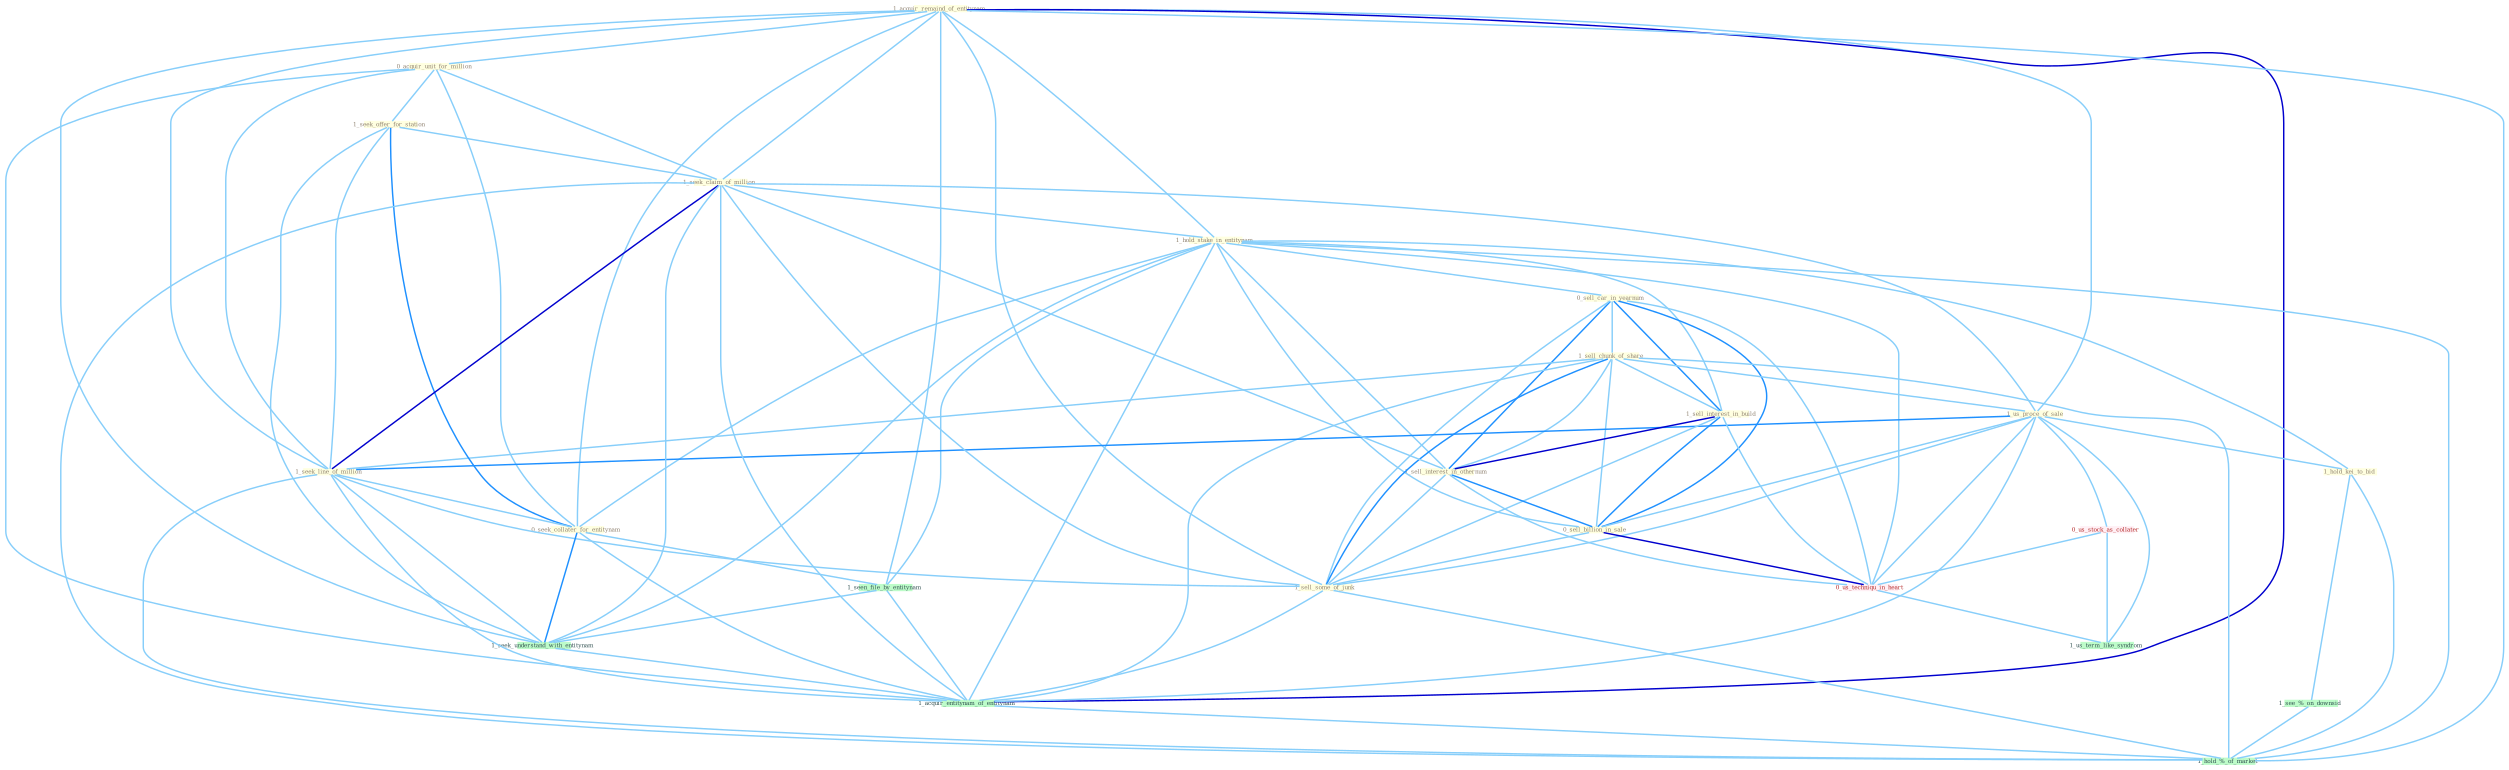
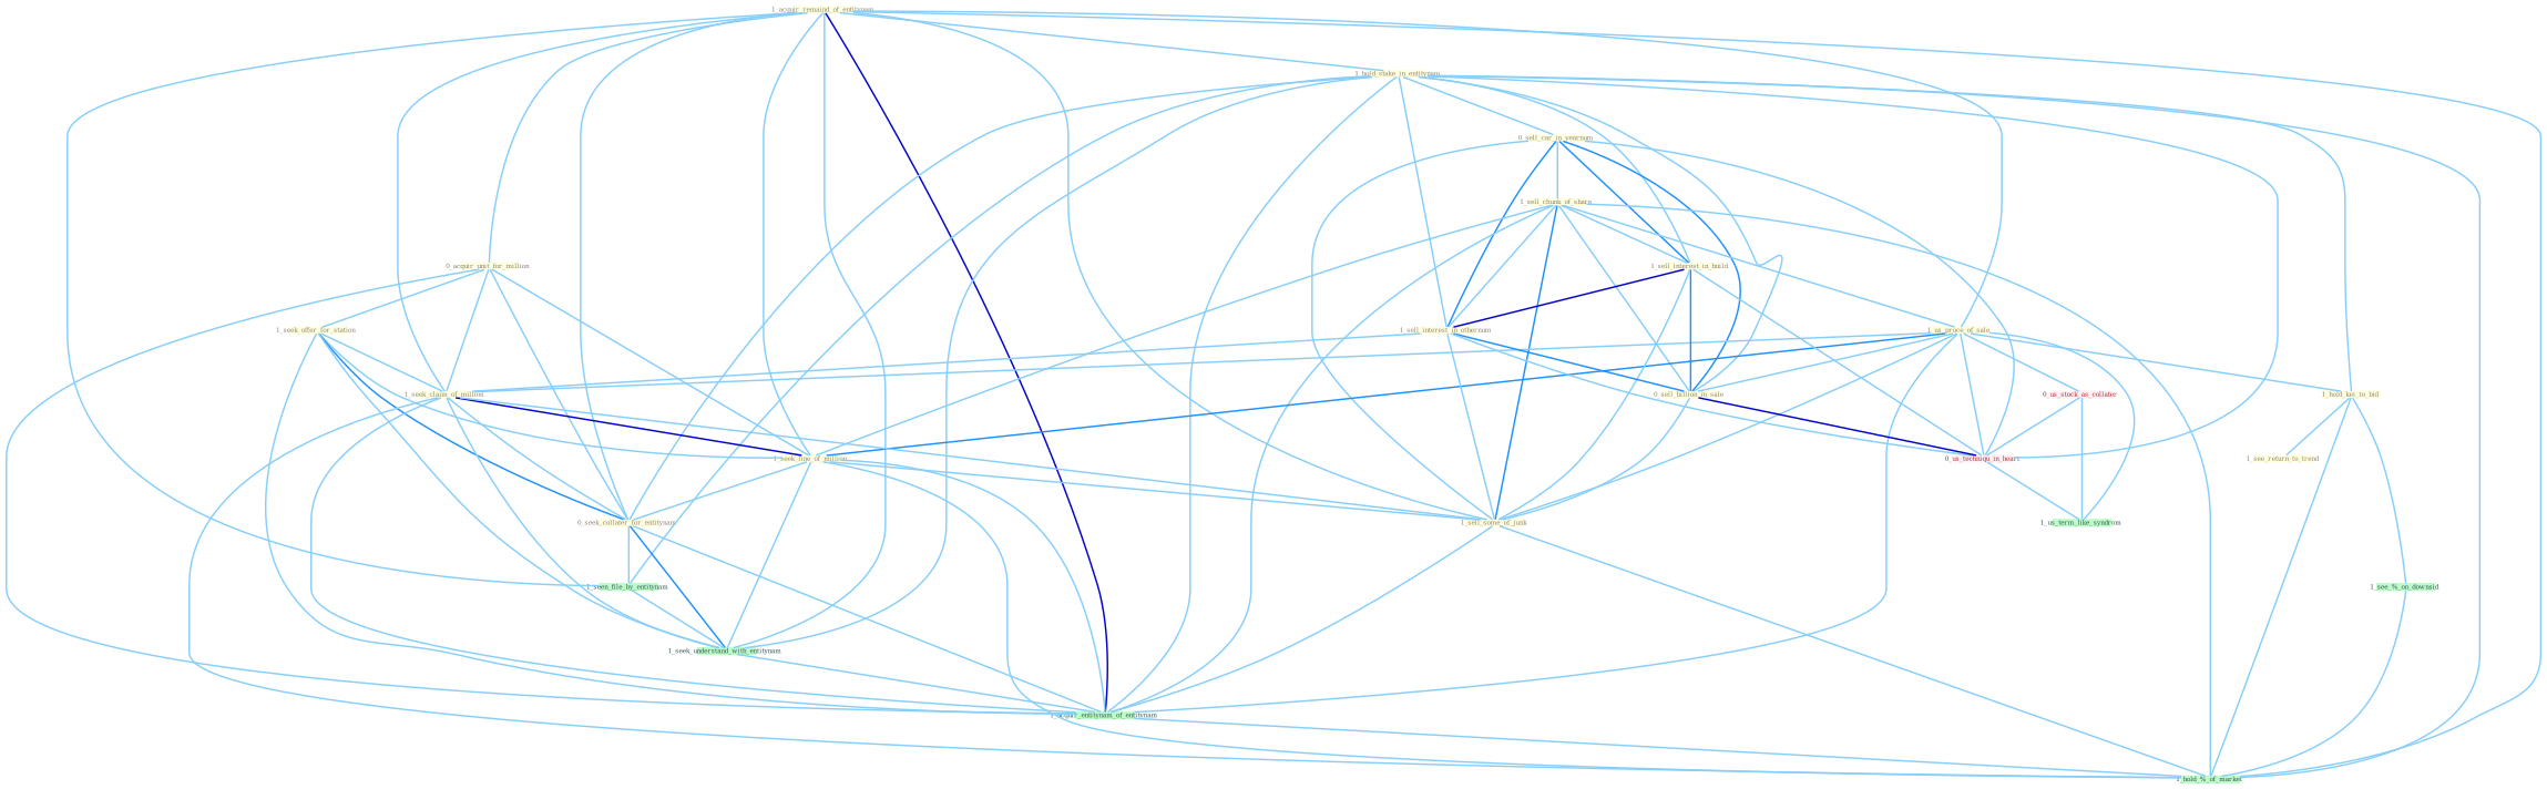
  graph {
    node [color="#ffffe0" fixedsize=true fontcolor="#8b7d6b" fontsize=4 shape=polygon style=filled]
    edge [color="#87cefa" w=1]
    "1_acquir_remaind_of_entitynam " [height=.06 width=.5]
    "0_acquir_unit_for_million " [height=.06 width=.5]
    "1_hold_stake_in_entitynam " [height=.06 width=.5]
    "0_sell_car_in_yearnum " [height=.06 width=.5]
    "1_hold_kei_to_bid " [height=.06 width=.5]
    "1_sell_chunk_of_share " [height=.06 width=.5]
    "1_us_proce_of_sale " [height=.06 width=.5]
+   "1_see_return_to_trend " [height=.06 width=.5]
    "1_sell_interest_in_build " [height=.06 width=.5]
    "1_seek_offer_for_station " [height=.06 width=.5]
    "1_seek_claim_of_million " [height=.06 width=.5]
    "1_seek_line_of_million " [height=.06 width=.5]
    "1_sell_interest_in_othernum " [height=.06 width=.5]
    "0_seek_collater_for_entitynam " [height=.06 width=.5]
    "0_sell_billion_in_sale " [height=.06 width=.5]
    "1_sell_some_of_junk " [height=.06 width=.5]
    "0_us_stock_as_collater " [color="#fff0f5" fontcolor="#b22222" height=.06 width=.5]
    "0_us_techniqu_in_heart " [color="#fff0f5" fontcolor="#b22222" height=.06 width=.5]
    "1_seen_file_by_entitynam " [color="#BDFCC9" fontcolor="#2f4f4f" height=.06 width=.5]
    "1_seek_understand_with_entitynam " [color="#BDFCC9" fontcolor="#2f4f4f" height=.06 width=.5]
    "1_acquir_entitynam_of_entitynam " [color="#BDFCC9" fontcolor="#2f4f4f" height=.06 width=.5]
    "1_hold_%_of_market " [color="#BDFCC9" fontcolor="#2f4f4f" height=.06 width=.5]
    "1_see_%_on_downsid " [color="#BDFCC9" fontcolor="#2f4f4f" height=.06 width=.5]
    "1_us_term_like_syndrom " [color="#BDFCC9" fontcolor="#2f4f4f" height=.06 width=.5]
    subgraph sub_1 {
      "1_acquir_remaind_of_entitynam "
      "0_acquir_unit_for_million "
      "1_hold_stake_in_entitynam "
      "0_sell_car_in_yearnum "
      "1_hold_kei_to_bid "
      "1_sell_chunk_of_share "
      "1_us_proce_of_sale "
+     "1_see_return_to_trend "
      "1_sell_interest_in_build "
      "1_seek_offer_for_station "
      "1_seek_claim_of_million "
      "1_seek_line_of_million "
      "1_sell_interest_in_othernum "
      "0_seek_collater_for_entitynam "
      "0_sell_billion_in_sale "
      "1_sell_some_of_junk "
    }
    subgraph sub_2 {
      "0_us_stock_as_collater "
      "0_us_techniqu_in_heart "
    }
    "1_acquir_remaind_of_entitynam " -- "0_acquir_unit_for_million "
    "1_acquir_remaind_of_entitynam " -- "1_hold_stake_in_entitynam "
    "1_acquir_remaind_of_entitynam " -- "1_us_proce_of_sale "
    "1_acquir_remaind_of_entitynam " -- "1_seek_claim_of_million "
    "1_acquir_remaind_of_entitynam " -- "1_seek_line_of_million "
    "1_acquir_remaind_of_entitynam " -- "0_seek_collater_for_entitynam "
    "1_acquir_remaind_of_entitynam " -- "1_sell_some_of_junk "
    "1_acquir_remaind_of_entitynam " -- "1_seen_file_by_entitynam "
    "1_acquir_remaind_of_entitynam " -- "1_seek_understand_with_entitynam "
    "1_acquir_remaind_of_entitynam " -- "1_acquir_entitynam_of_entitynam " [color="#0000cd" w=3]
    "1_acquir_remaind_of_entitynam " -- "1_hold_%_of_market "
    "0_acquir_unit_for_million " -- "1_seek_offer_for_station "
    "0_acquir_unit_for_million " -- "1_seek_claim_of_million "
    "0_acquir_unit_for_million " -- "1_seek_line_of_million "
    "0_acquir_unit_for_million " -- "0_seek_collater_for_entitynam "
    "0_acquir_unit_for_million " -- "1_acquir_entitynam_of_entitynam "
    "1_hold_stake_in_entitynam " -- "0_sell_car_in_yearnum "
    "1_hold_stake_in_entitynam " -- "1_hold_kei_to_bid "
    "1_hold_stake_in_entitynam " -- "1_sell_interest_in_build "
    "1_hold_stake_in_entitynam " -- "1_sell_interest_in_othernum "
    "1_hold_stake_in_entitynam " -- "0_seek_collater_for_entitynam "
    "1_hold_stake_in_entitynam " -- "0_sell_billion_in_sale "
    "1_hold_stake_in_entitynam " -- "0_us_techniqu_in_heart "
    "1_hold_stake_in_entitynam " -- "1_seen_file_by_entitynam "
    "1_hold_stake_in_entitynam " -- "1_seek_understand_with_entitynam "
    "1_hold_stake_in_entitynam " -- "1_acquir_entitynam_of_entitynam "
    "1_hold_stake_in_entitynam " -- "1_hold_%_of_market "
    "0_sell_car_in_yearnum " -- "1_sell_chunk_of_share "
    "0_sell_car_in_yearnum " -- "1_sell_interest_in_build " [color="#1e90ff" w=2]
    "0_sell_car_in_yearnum " -- "1_sell_interest_in_othernum " [color="#1e90ff" w=2]
    "0_sell_car_in_yearnum " -- "0_sell_billion_in_sale " [color="#1e90ff" w=2]
    "0_sell_car_in_yearnum " -- "1_sell_some_of_junk "
    "0_sell_car_in_yearnum " -- "0_us_techniqu_in_heart "
+   "1_hold_kei_to_bid " -- "1_see_return_to_trend "
    "1_hold_kei_to_bid " -- "1_hold_%_of_market "
    "1_hold_kei_to_bid " -- "1_see_%_on_downsid "
    "1_sell_chunk_of_share " -- "1_us_proce_of_sale "
    "1_sell_chunk_of_share " -- "1_sell_interest_in_build "
    "1_sell_chunk_of_share " -- "1_seek_line_of_million "
    "1_sell_chunk_of_share " -- "1_sell_interest_in_othernum "
    "1_sell_chunk_of_share " -- "0_sell_billion_in_sale "
    "1_sell_chunk_of_share " -- "1_sell_some_of_junk " [color="#1e90ff" w=2]
    "1_sell_chunk_of_share " -- "1_acquir_entitynam_of_entitynam "
    "1_sell_chunk_of_share " -- "1_hold_%_of_market "
    "1_us_proce_of_sale " -- "1_hold_kei_to_bid "
    "1_us_proce_of_sale " -- "1_seek_claim_of_million "
    "1_us_proce_of_sale " -- "1_seek_line_of_million " [color="#1e90ff"]
    "1_us_proce_of_sale " -- "0_sell_billion_in_sale "
    "1_us_proce_of_sale " -- "1_sell_some_of_junk "
    "1_us_proce_of_sale " -- "0_us_stock_as_collater "
    "1_us_proce_of_sale " -- "0_us_techniqu_in_heart "
    "1_us_proce_of_sale " -- "1_acquir_entitynam_of_entitynam "
    "1_us_proce_of_sale " -- "1_us_term_like_syndrom "
    "1_sell_interest_in_build " -- "1_sell_interest_in_othernum " [color="#0000cd" w=3]
    "1_sell_interest_in_build " -- "0_sell_billion_in_sale " [color="#1e90ff" w=2]
    "1_sell_interest_in_build " -- "1_sell_some_of_junk "
    "1_sell_interest_in_build " -- "0_us_techniqu_in_heart "
    "1_seek_offer_for_station " -- "1_seek_claim_of_million "
    "1_seek_offer_for_station " -- "1_seek_line_of_million "
    "1_seek_offer_for_station " -- "0_seek_collater_for_entitynam " [color="#1e90ff" w=2]
    "1_seek_offer_for_station " -- "1_seek_understand_with_entitynam "
    "1_seek_claim_of_million " -- "1_seek_line_of_million " [color="#0000cd" w=3]
-   "1_seek_claim_of_million " -- "1_hold_stake_in_entitynam "
+   "1_seek_claim_of_million " -- "0_seek_collater_for_entitynam "
    "1_seek_claim_of_million " -- "1_sell_some_of_junk "
    "1_seek_claim_of_million " -- "1_seek_understand_with_entitynam "
    "1_seek_claim_of_million " -- "1_acquir_entitynam_of_entitynam "
    "1_seek_claim_of_million " -- "1_hold_%_of_market "
    "1_seek_line_of_million " -- "0_seek_collater_for_entitynam "
    "1_seek_line_of_million " -- "1_sell_some_of_junk "
    "1_seek_line_of_million " -- "1_seek_understand_with_entitynam "
    "1_seek_line_of_million " -- "1_acquir_entitynam_of_entitynam "
    "1_seek_line_of_million " -- "1_hold_%_of_market "
    "1_sell_interest_in_othernum " -- "1_seek_claim_of_million "
    "1_sell_interest_in_othernum " -- "0_sell_billion_in_sale " [color="#1e90ff" w=2]
    "1_sell_interest_in_othernum " -- "1_sell_some_of_junk "
    "1_sell_interest_in_othernum " -- "0_us_techniqu_in_heart "
    "0_seek_collater_for_entitynam " -- "1_seen_file_by_entitynam "
    "0_seek_collater_for_entitynam " -- "1_seek_understand_with_entitynam " [color="#1e90ff" w=2]
    "0_seek_collater_for_entitynam " -- "1_acquir_entitynam_of_entitynam "
    "0_sell_billion_in_sale " -- "1_sell_some_of_junk "
    "0_sell_billion_in_sale " -- "0_us_techniqu_in_heart " [color="#0000cd"]
    "1_sell_some_of_junk " -- "1_acquir_entitynam_of_entitynam "
    "1_sell_some_of_junk " -- "1_hold_%_of_market "
    "0_us_stock_as_collater " -- "0_us_techniqu_in_heart "
    "0_us_stock_as_collater " -- "1_us_term_like_syndrom "
    "0_us_techniqu_in_heart " -- "1_us_term_like_syndrom "
    "1_seen_file_by_entitynam " -- "1_seek_understand_with_entitynam "
-   "1_seen_file_by_entitynam " -- "1_acquir_entitynam_of_entitynam "
+   "1_seek_offer_for_station " -- "1_acquir_entitynam_of_entitynam "
    "1_seek_understand_with_entitynam " -- "1_acquir_entitynam_of_entitynam "
    "1_acquir_entitynam_of_entitynam " -- "1_hold_%_of_market "
    "1_see_%_on_downsid " -- "1_hold_%_of_market "
  }
